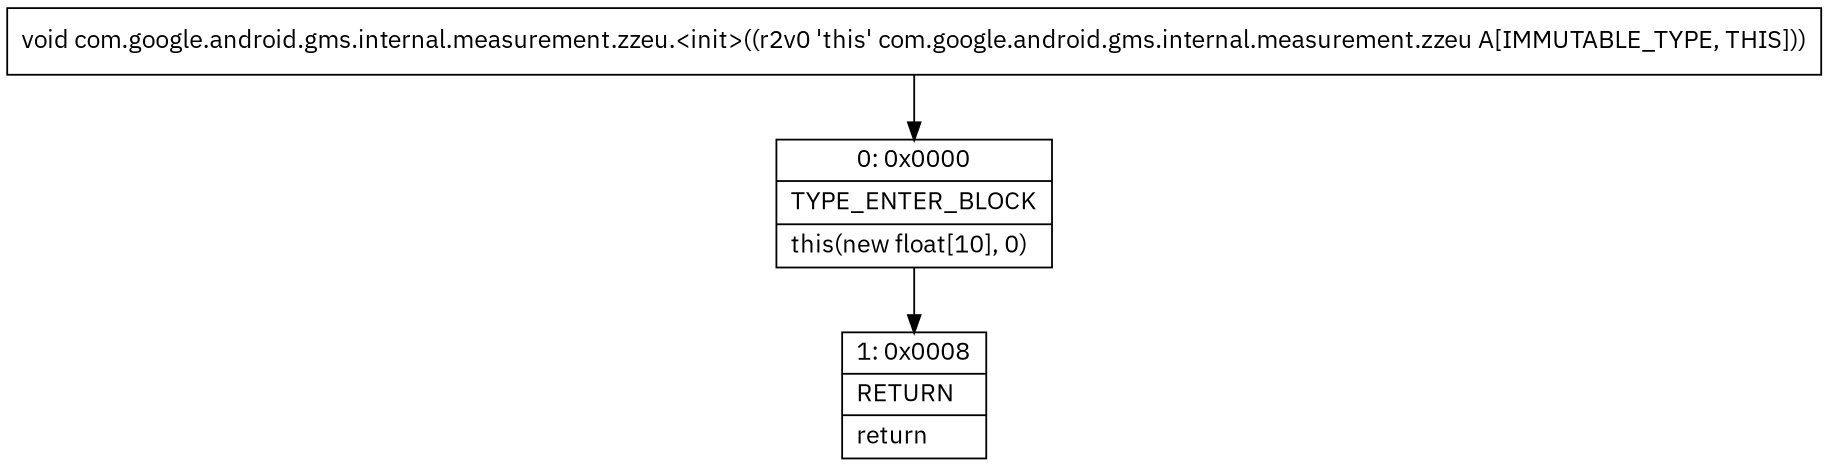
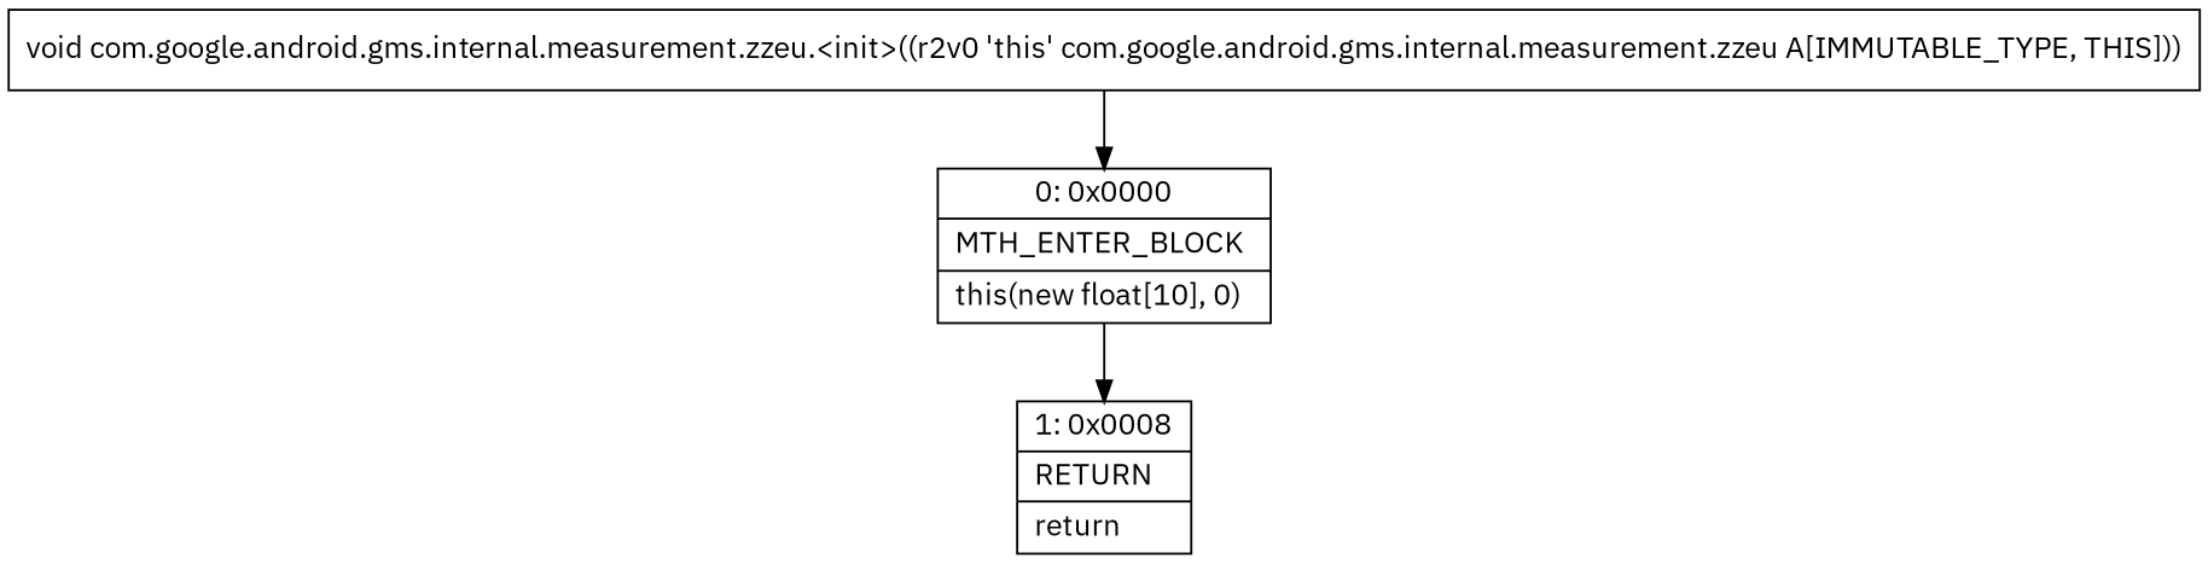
  digraph {
    fontname="IBM Plex Sans"
    node [shape=record fontname="IBM Plex Sans"]
    edge [fontname="IBM Plex Sans"]
-   n1 [label="{0\:\ 0x0000|TYPE_ENTER_BLOCK\l|this(new float[10], 0)\l}"]
+   n1 [label="{0\:\ 0x0000|MTH_ENTER_BLOCK\l|this(new float[10], 0)\l}"]
    n2 [label="{1\:\ 0x0008|RETURN\l|return\l}"]
    n3 [label="{void com.google.android.gms.internal.measurement.zzeu.\<init\>((r2v0 'this' com.google.android.gms.internal.measurement.zzeu A[IMMUTABLE_TYPE, THIS])) }"]
    n1 -> n2
    n3 -> n1
  }
